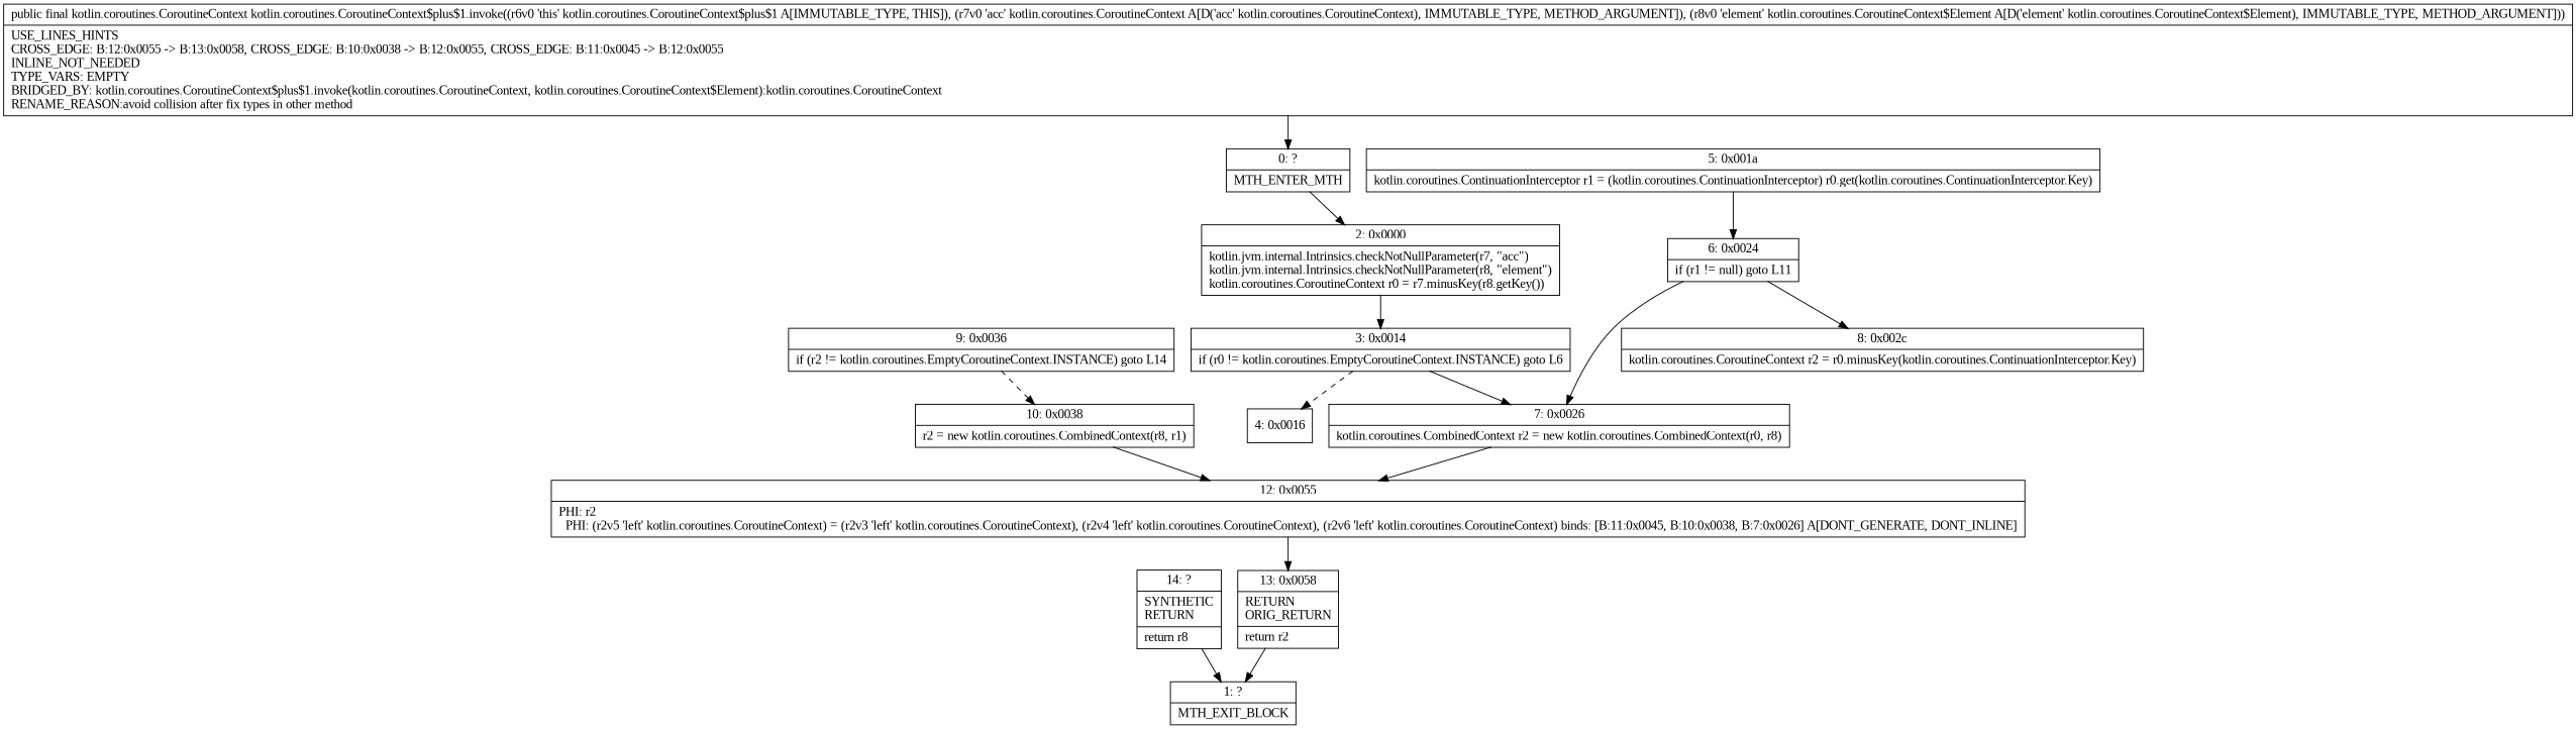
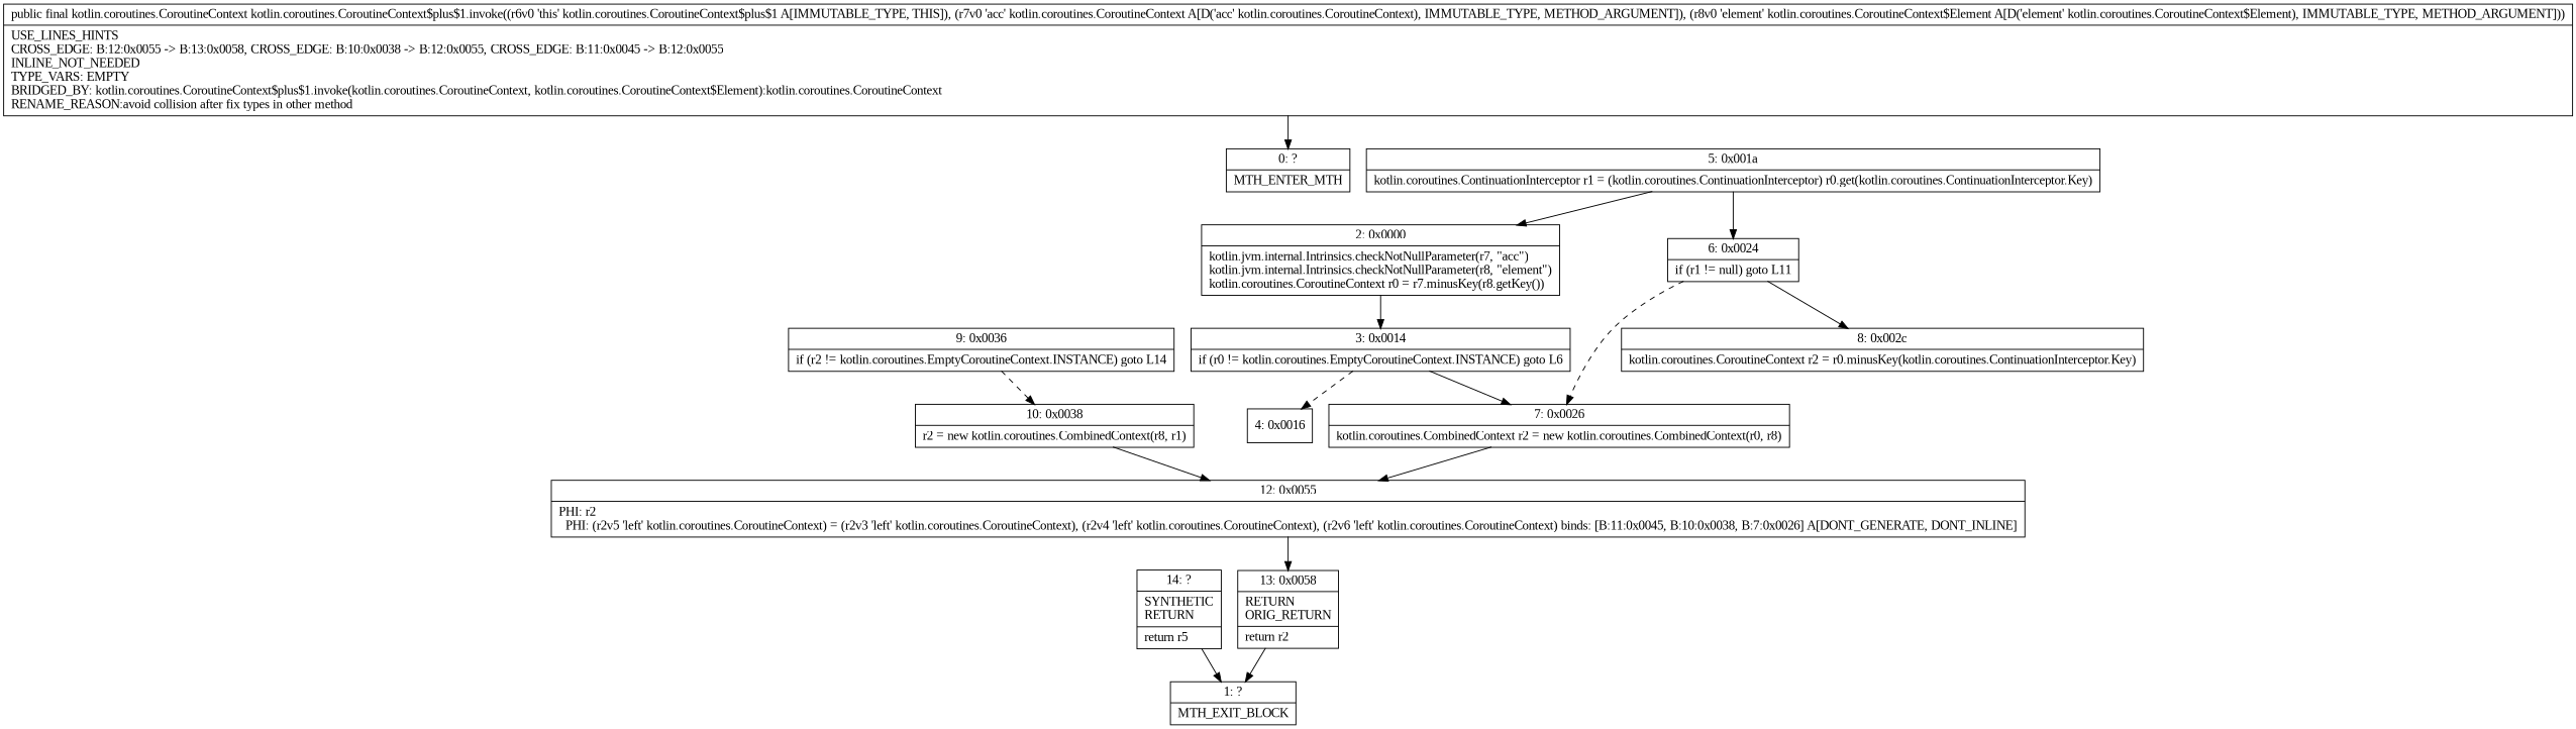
  digraph {
    fontname="Liberation Serif"
    node [fontname="Liberation Serif" shape=record]
    edge [fontname="Liberation Serif"]
    n1 [label="{0\:\ ?|MTH_ENTER_MTH\l}"]
    n2 [label="{2\:\ 0x0000|kotlin.jvm.internal.Intrinsics.checkNotNullParameter(r7, \"acc\")\lkotlin.jvm.internal.Intrinsics.checkNotNullParameter(r8, \"element\")\lkotlin.coroutines.CoroutineContext r0 = r7.minusKey(r8.getKey())\l}"]
    n3 [label="{3\:\ 0x0014|if (r0 != kotlin.coroutines.EmptyCoroutineContext.INSTANCE) goto L6\l}"]
    n4 [label="{4\:\ 0x0016}"]
    n5 [label="{7\:\ 0x0026|kotlin.coroutines.CombinedContext r2 = new kotlin.coroutines.CombinedContext(r0, r8)\l}"]
    n6 [label="{5\:\ 0x001a|kotlin.coroutines.ContinuationInterceptor r1 = (kotlin.coroutines.ContinuationInterceptor) r0.get(kotlin.coroutines.ContinuationInterceptor.Key)\l}"]
    n7 [label="{6\:\ 0x0024|if (r1 != null) goto L11\l}"]
-   n8 [label="{14\:\ ?|SYNTHETIC\lRETURN\l|return r8\l}"]
+   n8 [label="{14\:\ ?|SYNTHETIC\lRETURN\l|return r5\l}"]
    n9 [label="{1\:\ ?|MTH_EXIT_BLOCK\l}"]
    n10 [label="{8\:\ 0x002c|kotlin.coroutines.CoroutineContext r2 = r0.minusKey(kotlin.coroutines.ContinuationInterceptor.Key)\l}"]
    n11 [label="{12\:\ 0x0055|PHI: r2 \l  PHI: (r2v5 'left' kotlin.coroutines.CoroutineContext) = (r2v3 'left' kotlin.coroutines.CoroutineContext), (r2v4 'left' kotlin.coroutines.CoroutineContext), (r2v6 'left' kotlin.coroutines.CoroutineContext) binds: [B:11:0x0045, B:10:0x0038, B:7:0x0026] A[DONT_GENERATE, DONT_INLINE]\l}"]
    n12 [label="{13\:\ 0x0058|RETURN\lORIG_RETURN\l|return r2\l}"]
    n13 [label="{9\:\ 0x0036|if (r2 != kotlin.coroutines.EmptyCoroutineContext.INSTANCE) goto L14\l}"]
    n14 [label="{10\:\ 0x0038|r2 = new kotlin.coroutines.CombinedContext(r8, r1)\l}"]
    n15 [label="{public final kotlin.coroutines.CoroutineContext kotlin.coroutines.CoroutineContext$plus$1.invoke((r6v0 'this' kotlin.coroutines.CoroutineContext$plus$1 A[IMMUTABLE_TYPE, THIS]), (r7v0 'acc' kotlin.coroutines.CoroutineContext A[D('acc' kotlin.coroutines.CoroutineContext), IMMUTABLE_TYPE, METHOD_ARGUMENT]), (r8v0 'element' kotlin.coroutines.CoroutineContext$Element A[D('element' kotlin.coroutines.CoroutineContext$Element), IMMUTABLE_TYPE, METHOD_ARGUMENT]))  | USE_LINES_HINTS\lCROSS_EDGE: B:12:0x0055 \-\> B:13:0x0058, CROSS_EDGE: B:10:0x0038 \-\> B:12:0x0055, CROSS_EDGE: B:11:0x0045 \-\> B:12:0x0055\lINLINE_NOT_NEEDED\lTYPE_VARS: EMPTY\lBRIDGED_BY: kotlin.coroutines.CoroutineContext$plus$1.invoke(kotlin.coroutines.CoroutineContext, kotlin.coroutines.CoroutineContext$Element):kotlin.coroutines.CoroutineContext\lRENAME_REASON:avoid collision after fix types in other method\l}"]
-   n1 -> n2
+   n6 -> n2
    n2 -> n3
    n3 -> n4 [style=dashed]
    n3 -> n5
    n5 -> n11
    n6 -> n7
-   n7 -> n5 [style=solid]
+   n7 -> n5 [style=dashed]
    n7 -> n10
    n8 -> n9
    n11 -> n12
    n12 -> n9
    n13 -> n14 [style=dashed]
    n14 -> n11
    n15 -> n1
  }
